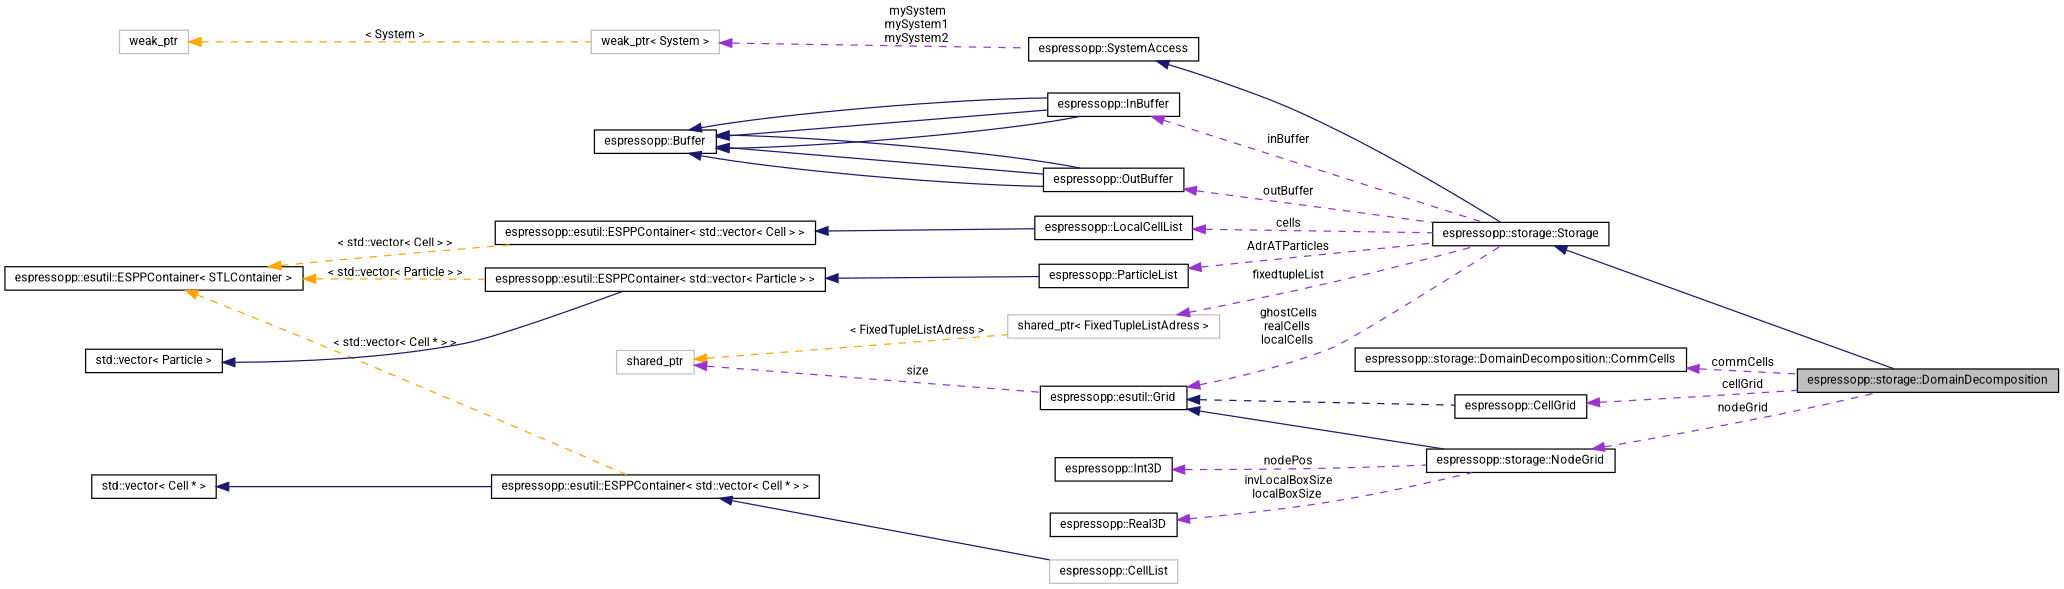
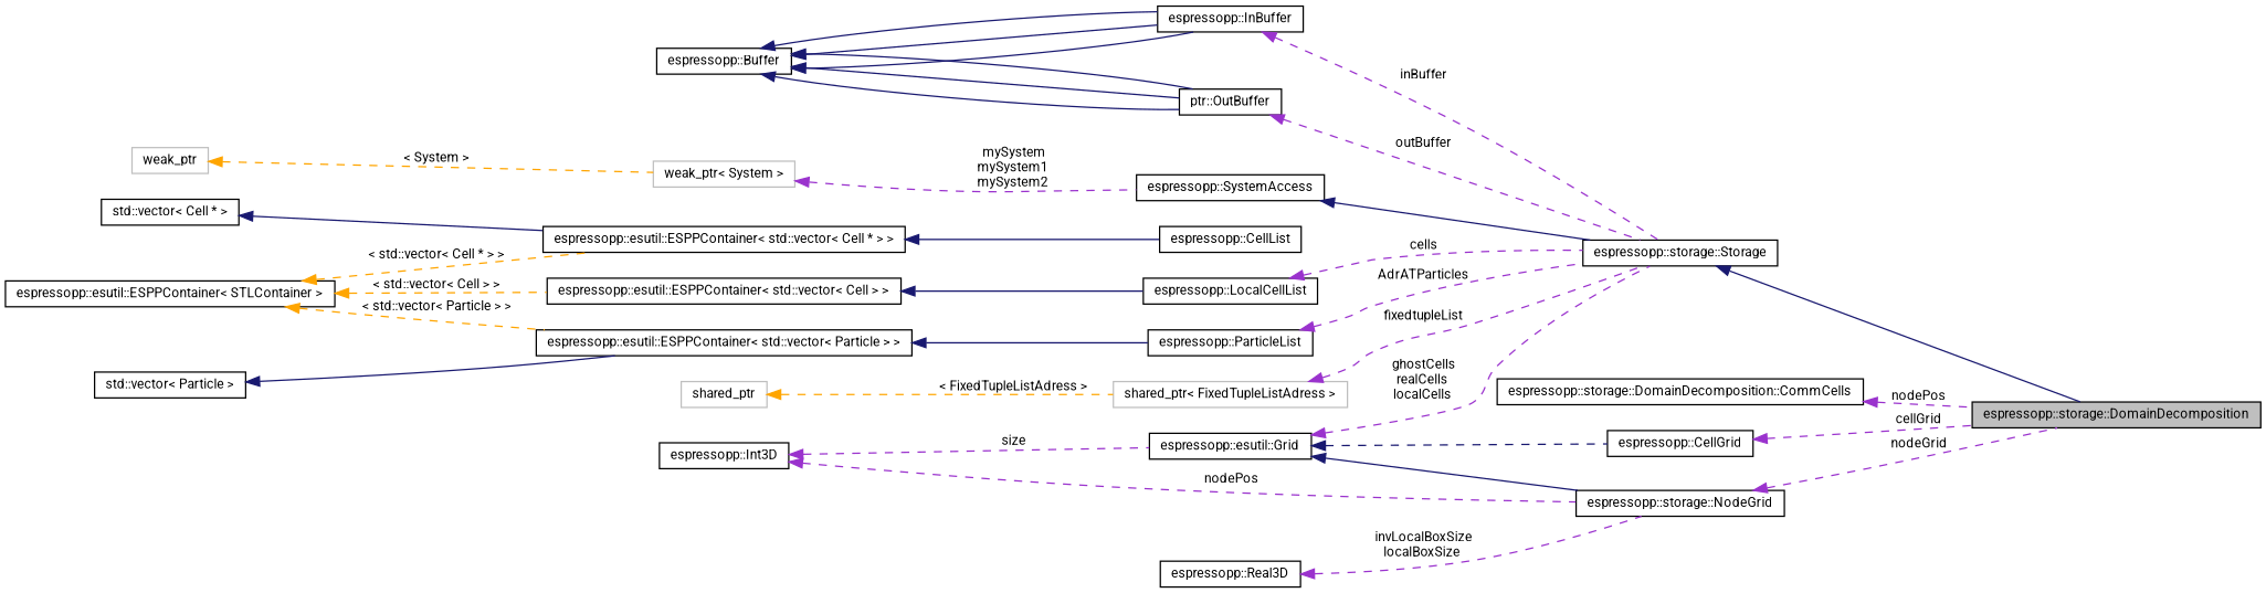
  digraph {
    fontname=Roboto
    rankdir=LR
    node [color=black fillcolor=white fontname=Roboto fontsize=10 shape=record style=filled]
    edge [color=midnightblue dir=back fontname=Roboto fontsize=10 labelfontname=Helvetica labelfontsize=10 style=dashed]
    n1 [fillcolor=grey75 fontcolor=black height=0.2 label="espressopp::storage::DomainDecomposition" width=0.4]
    n2 [height=0.2 label="espressopp::storage::Storage" width=0.4]
    n3 [height=0.2 label="espressopp::SystemAccess" width=0.4]
    n4 [color=grey75 height=0.2 label="weak_ptr\< System \>" width=0.4]
    n5 [color=grey75 height=0.2 label=weak_ptr width=0.4]
    n6 [height=0.2 label="espressopp::InBuffer" width=0.4]
    n7 [height=0.2 label="espressopp::Buffer" width=0.4]
-   n8 [height=0.2 label="espressopp::OutBuffer" width=0.4]
+   n8 [height=0.2 label="ptr::OutBuffer" width=0.4]
    n9 [height=0.2 label="espressopp::LocalCellList" width=0.4]
    n10 [height=0.2 label="espressopp::esutil::ESPPContainer\< std::vector\< Cell \> \>" width=0.4]
    n11 [height=0.2 label="espressopp::esutil::ESPPContainer\< STLContainer \>" width=0.4]
    n12 [height=0.2 label="espressopp::esutil::ESPPContainer\< std::vector\< Particle \> \>" width=0.4]
    n13 [height=0.2 label="espressopp::esutil::ESPPContainer\< std::vector\< Cell * \> \>" width=0.4]
    n14 [height=0.2 label="espressopp::ParticleList" width=0.4]
-   n15 [color=grey75 height=0.2 label="espressopp::CellList" width=0.4]
+   n15 [height=0.2 label="espressopp::CellList" width=0.4]
    n16 [height=0.2 label="std::vector\< Particle \>" width=0.4]
    n17 [color=grey75 height=0.2 label="shared_ptr\< FixedTupleListAdress \>" width=0.4]
    n18 [color=grey75 height=0.2 label=shared_ptr width=0.4]
    n19 [height=0.2 label="std::vector\< Cell * \>" width=0.4]
    n20 [height=0.2 label="espressopp::storage::DomainDecomposition::CommCells" width=0.4]
    n21 [height=0.2 label="espressopp::storage::NodeGrid" width=0.4]
    n22 [height=0.2 label="espressopp::esutil::Grid" width=0.4]
    n23 [height=0.2 label="espressopp::CellGrid" width=0.4]
    n24 [height=0.2 label="espressopp::Int3D" width=0.4]
    n25 [height=0.2 label="espressopp::Real3D" width=0.4]
    n2 -> n1 [style=solid]
    n3 -> n2 [style=solid]
    n4 -> n3 [color=darkorchid3 label=" mySystem\nmySystem1\nmySystem2"]
    n5 -> n4 [color=orange label=" \< System \>"]
    n6 -> n2 [color=darkorchid3 label=" inBuffer"]
    n7 -> n6 [style=solid]
    n7 -> n6 [style=solid]
    n7 -> n6 [style=solid]
    n7 -> n8 [style=solid]
    n7 -> n8 [style=solid]
    n7 -> n8 [style=solid]
    n8 -> n2 [color=darkorchid3 label=" outBuffer"]
    n9 -> n2 [color=darkorchid3 label=" cells"]
    n10 -> n9 [style=solid]
    n11 -> n10 [color=orange label=" \< std::vector\< Cell \> \>"]
    n11 -> n12 [color=orange label=" \< std::vector\< Particle \> \>"]
    n11 -> n13 [color=orange label=" \< std::vector\< Cell * \> \>"]
    n12 -> n14 [style=solid]
    n13 -> n15 [style=solid]
    n14 -> n2 [color=darkorchid3 label=" AdrATParticles"]
    n16 -> n12 [style=solid]
    n17 -> n2 [color=darkorchid3 label=" fixedtupleList"]
    n18 -> n17 [color=orange label=" \< FixedTupleListAdress \>"]
    n19 -> n13 [style=solid]
-   n20 -> n1 [color=darkorchid3 label=" commCells"]
+   n20 -> n1 [color=darkorchid3 label=" nodePos"]
    n21 -> n1 [color=darkorchid3 label=" nodeGrid"]
    n22 -> n2 [color=darkorchid3 label=" ghostCells\nrealCells\nlocalCells"]
    n22 -> n21 [style=solid]
    n22 -> n23
    n23 -> n1 [color=darkorchid3 label=" cellGrid"]
    n24 -> n21 [color=darkorchid3 label=" nodePos"]
-   n18 -> n22 [color=darkorchid3 label=" size"]
+   n24 -> n22 [color=darkorchid3 label=" size"]
    n25 -> n21 [color=darkorchid3 label=" invLocalBoxSize\nlocalBoxSize"]
  }
